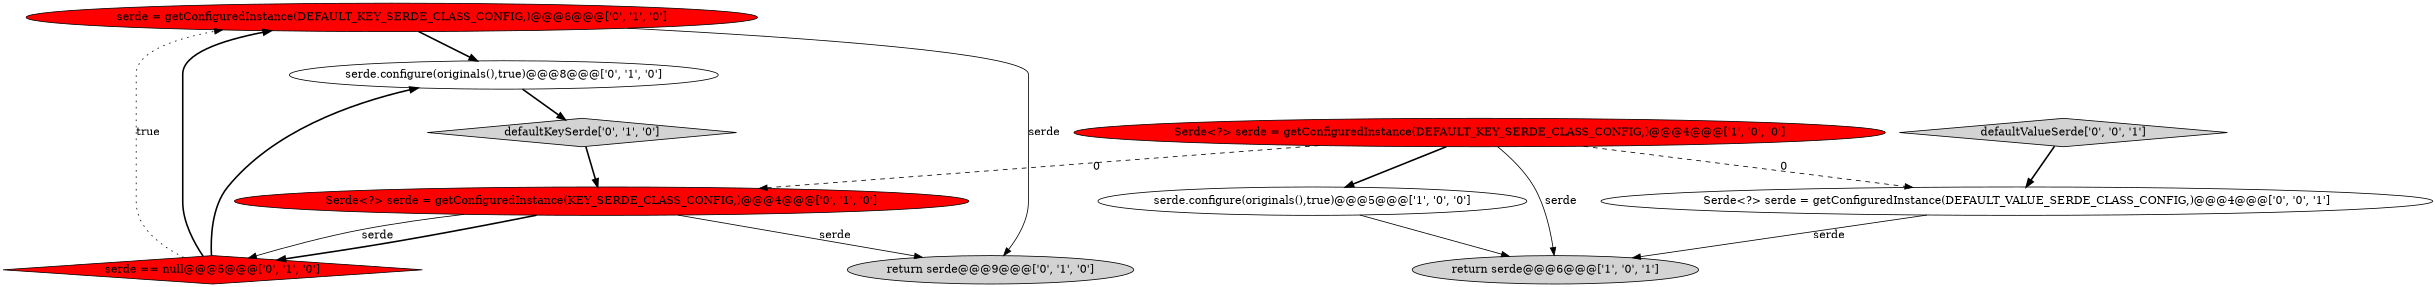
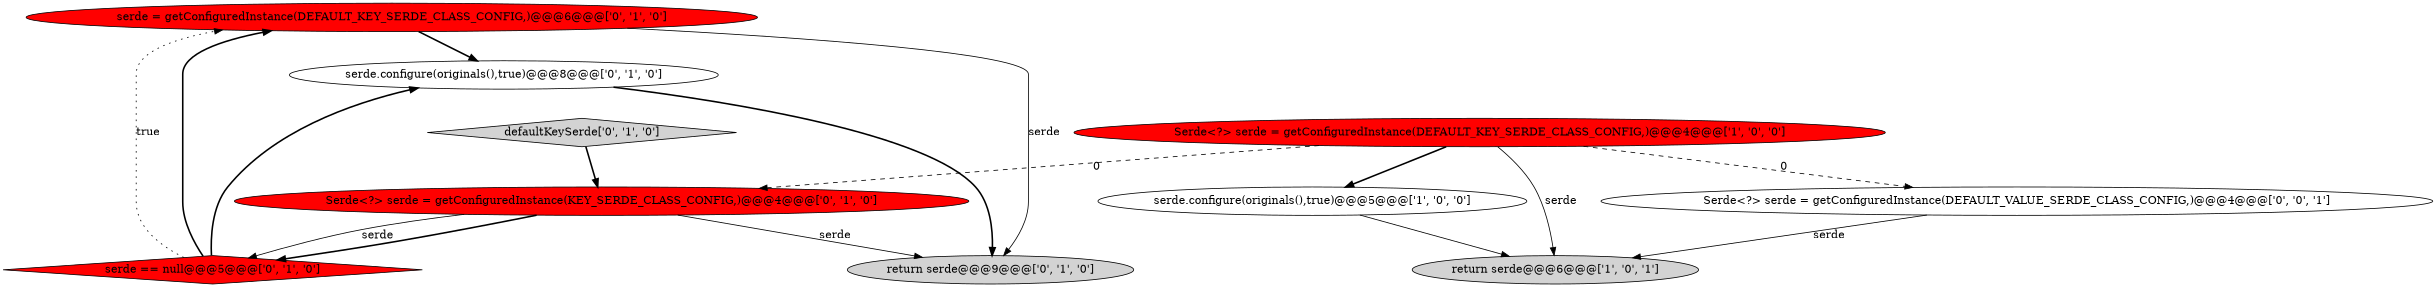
  digraph {
    node [fillcolor=lightgray shape=ellipse style=filled]
    edge [style=bold]
    n1 [label="return serde@@@9@@@['0', '1', '0']"]
    n2 [label="return serde@@@6@@@['1', '0', '1']"]
    n3 [fillcolor=red label="serde == null@@@5@@@['0', '1', '0']" shape=diamond]
    n4 [fillcolor=red label="serde = getConfiguredInstance(DEFAULT_KEY_SERDE_CLASS_CONFIG,)@@@6@@@['0', '1', '0']"]
    n5 [fillcolor=white label="serde.configure(originals(),true)@@@8@@@['0', '1', '0']"]
    n6 [fillcolor=red label="Serde<?> serde = getConfiguredInstance(KEY_SERDE_CLASS_CONFIG,)@@@4@@@['0', '1', '0']"]
    n7 [fillcolor=red label="Serde<?> serde = getConfiguredInstance(DEFAULT_KEY_SERDE_CLASS_CONFIG,)@@@4@@@['1', '0', '0']"]
    n8 [fillcolor=white label="serde.configure(originals(),true)@@@5@@@['1', '0', '0']"]
    n9 [fillcolor=white label="Serde<?> serde = getConfiguredInstance(DEFAULT_VALUE_SERDE_CLASS_CONFIG,)@@@4@@@['0', '0', '1']"]
-   n10 [label="defaultValueSerde['0', '0', '1']" shape=diamond]
    n11 [label="defaultKeySerde['0', '1', '0']" shape=diamond]
    n3 -> n4 [label=true style=dotted]
    n3 -> n4
    n3 -> n5
    n4 -> n1 [label=serde style=solid]
    n4 -> n5
-   n5 -> n11
+   n5 -> n1
    n6 -> n1 [label=serde style=solid]
    n6 -> n3
    n6 -> n3 [label=serde style=solid]
    n7 -> n2 [label=serde style=solid]
    n7 -> n6 [label=0 style=dashed]
    n7 -> n8
    n7 -> n9 [label=0 style=dashed]
    n8 -> n2 [style=solid]
    n9 -> n2 [label=serde style=solid]
-   n10 -> n9
    n11 -> n6
  }
